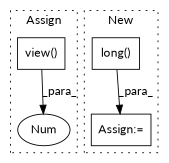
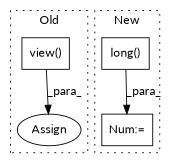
  digraph {
    fontname=Lato
    node [a=75 fontname=Lato shape=box]
    edge [fontname=Lato]
    n1 [l="35,1" label="view()" s="1083,1120"]
-   n2 [a=76 l=2 label=Num s=1118 shape=ellipse]
+   n2 [a=76 l=2 label=Assign s=1118 shape=ellipse]
    n3 [l=13 label="long()" s=1268]
-   n4 [a=68 l=3 label="Assign:=" s=1294]
+   n4 [a=68 l=3 label="Num:=" s=1294]
    subgraph cluster_1 {
-     label=Assign
+     label=Old
      style=dotted
      n1
      n2
    }
    subgraph cluster_2 {
      label=New
      style=dotted
      n3
      n4
    }
    n1 -> n2 [label=_para_]
    n3 -> n4 [label=_para_]
  }
